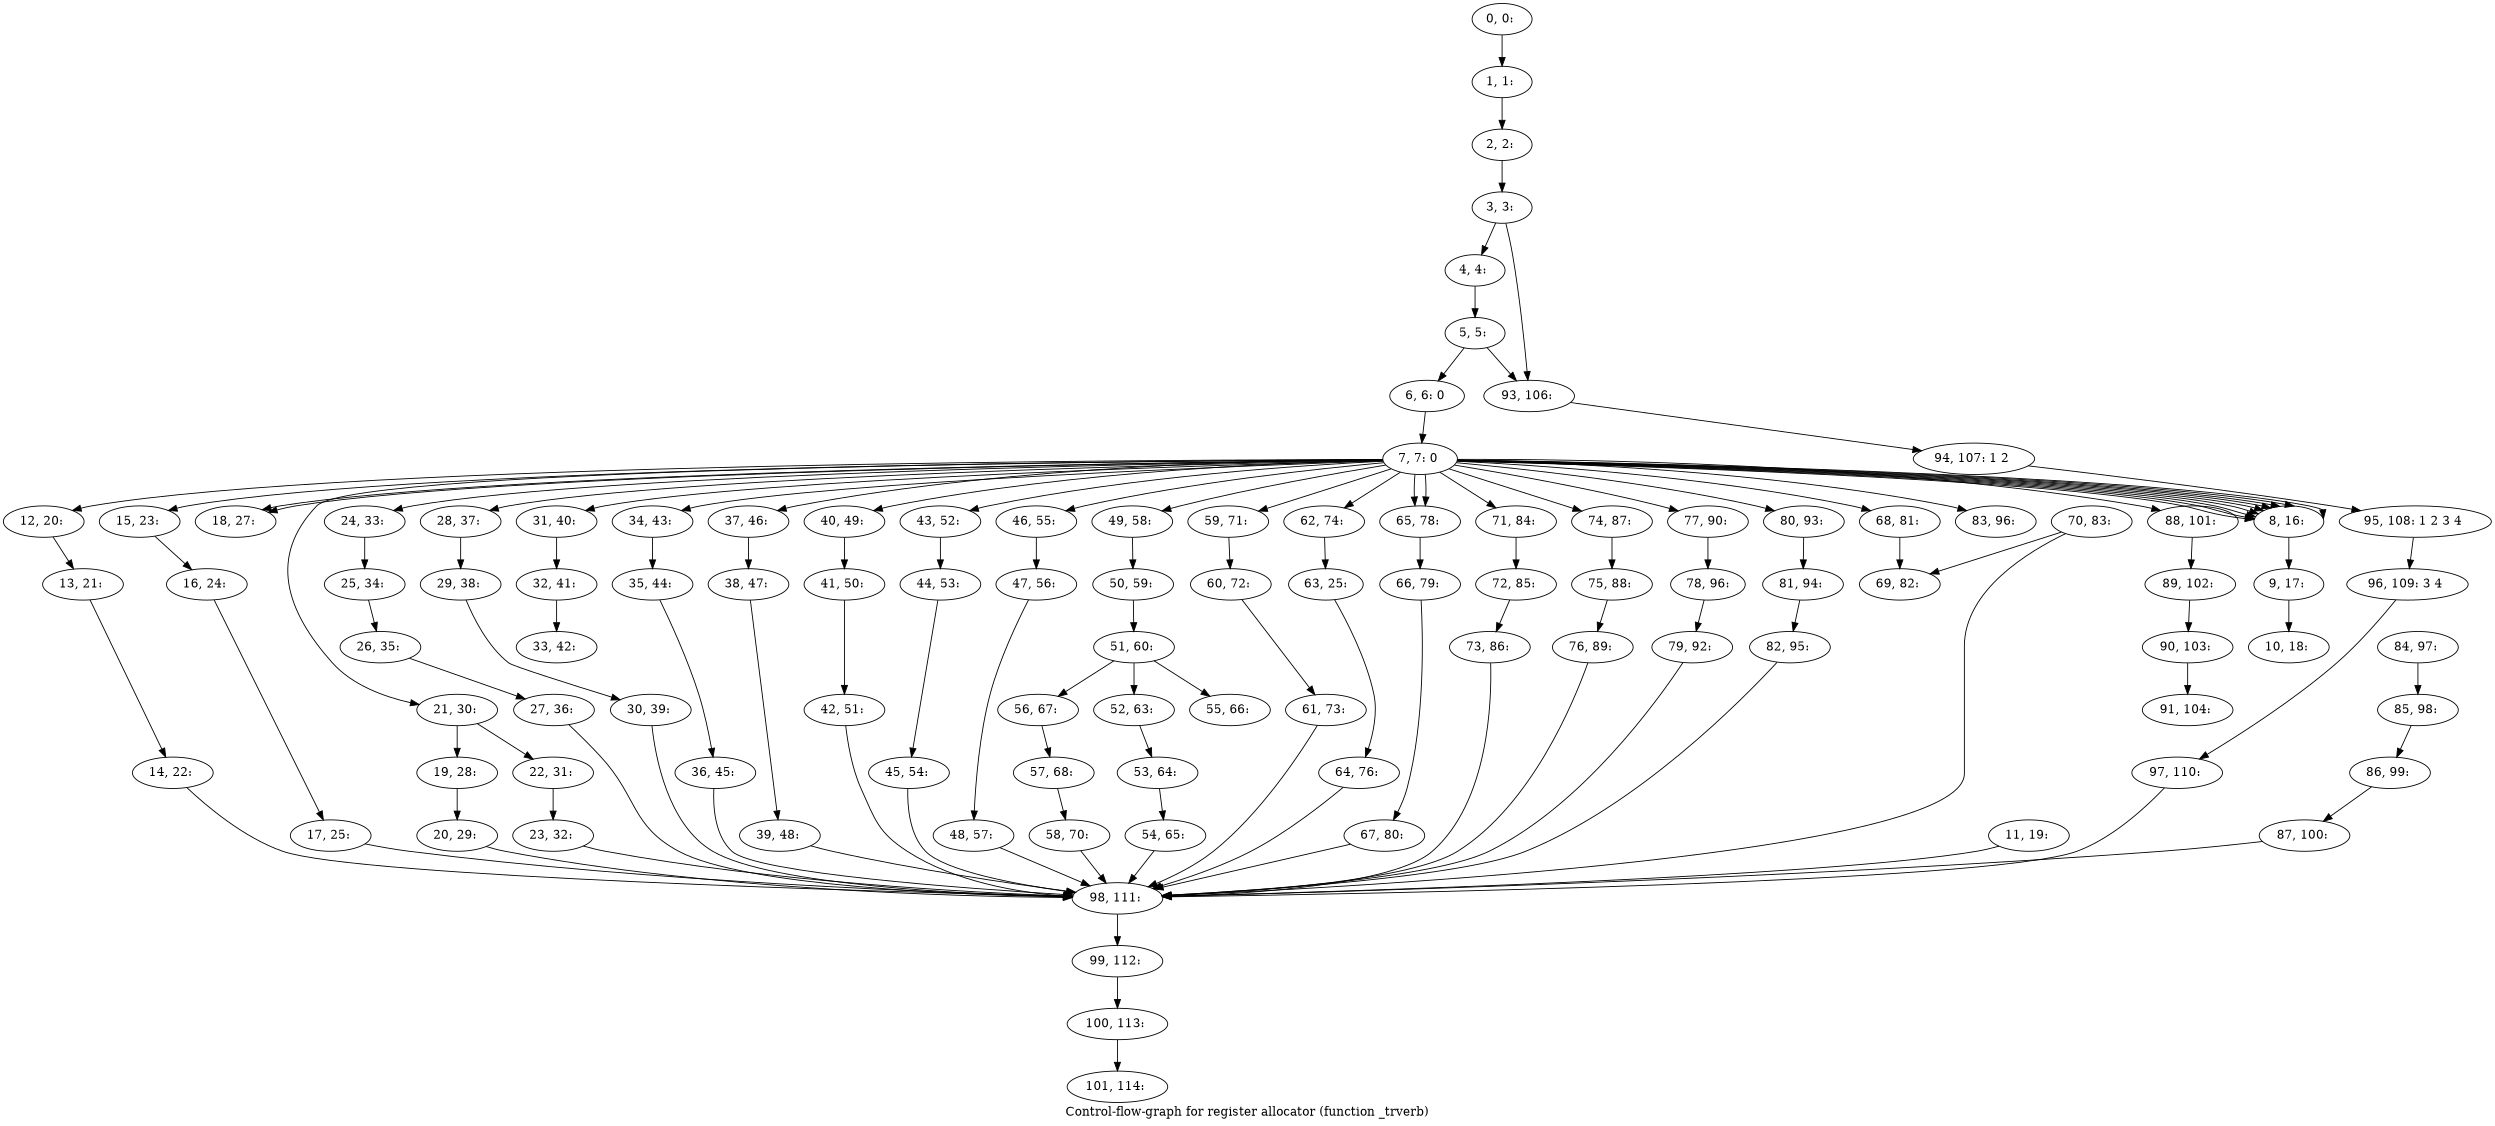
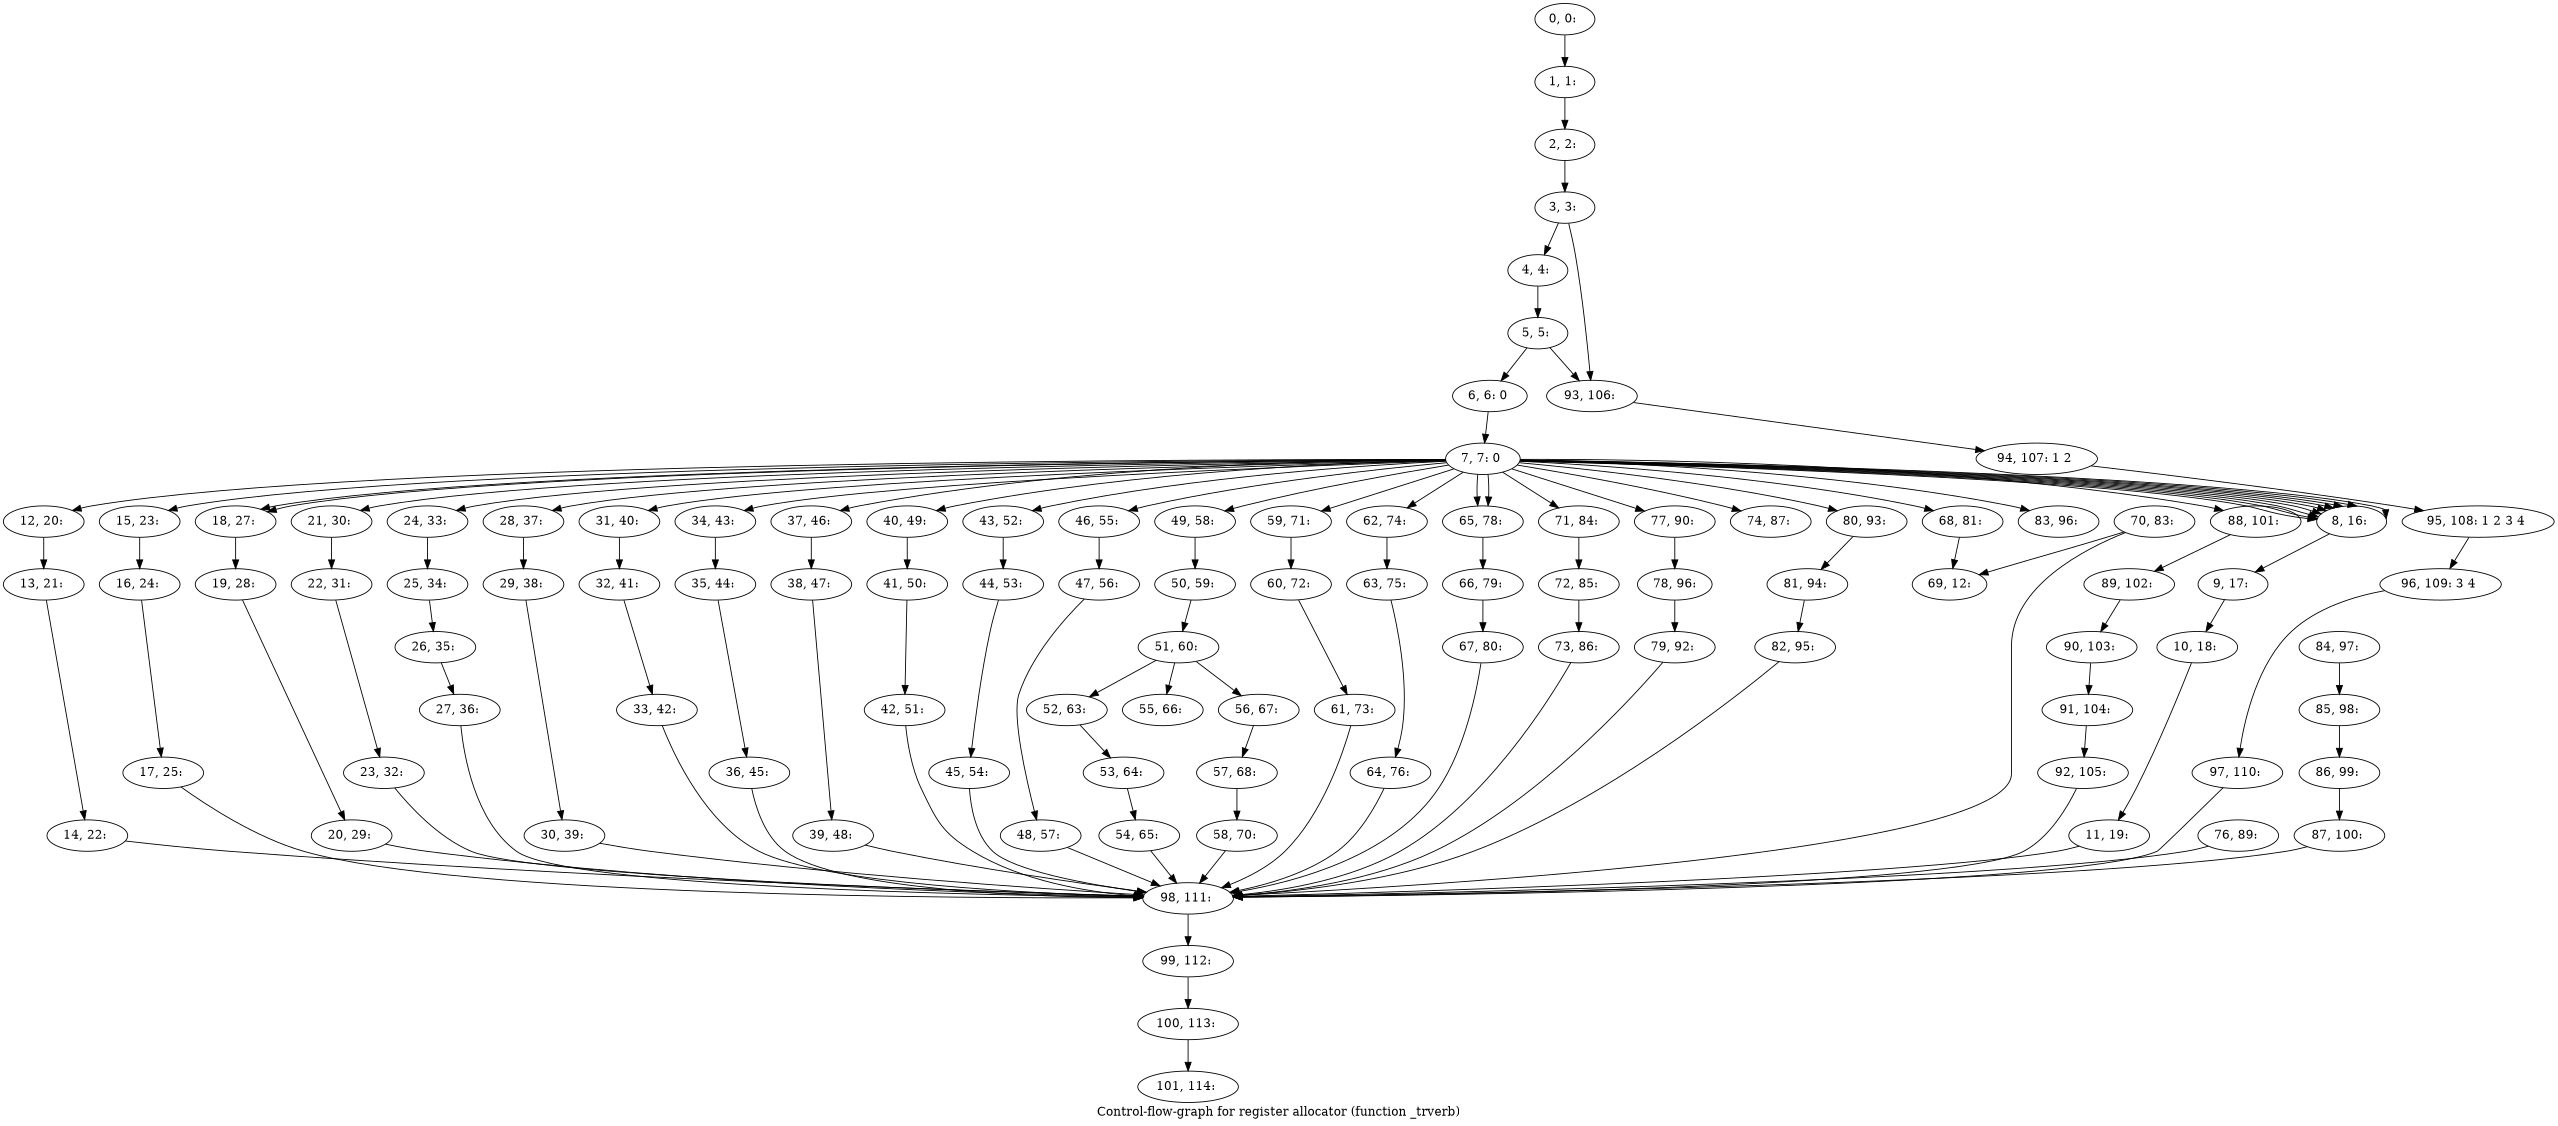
  digraph {
    label="Control-flow-graph for register allocator (function _trverb)"
    n1 [label="0, 0: "]
    n2 [label="1, 1: "]
    n3 [label="2, 2: "]
    n4 [label="3, 3: "]
    n5 [label="4, 4: "]
    n6 [label="93, 106: "]
    n7 [label="5, 5: "]
    n8 [label="94, 107: 1 2 "]
    n9 [label="6, 6: 0 "]
    n10 [label="7, 7: 0 "]
    n11 [label="8, 16: "]
    n12 [label="12, 20: "]
    n13 [label="15, 23: "]
    n14 [label="18, 27: "]
    n15 [label="21, 30: "]
    n16 [label="24, 33: "]
    n17 [label="28, 37: "]
    n18 [label="31, 40: "]
    n19 [label="34, 43: "]
    n20 [label="37, 46: "]
    n21 [label="40, 49: "]
    n22 [label="43, 52: "]
    n23 [label="46, 55: "]
    n24 [label="49, 58: "]
    n25 [label="59, 71: "]
    n26 [label="62, 74: "]
    n27 [label="65, 78: "]
    n28 [label="68, 81: "]
    n29 [label="71, 84: "]
    n30 [label="74, 87: "]
    n31 [label="77, 90: "]
    n32 [label="80, 93: "]
    n33 [label="83, 96: "]
    n34 [label="88, 101: "]
    n35 [label="9, 17: "]
    n36 [label="13, 21: "]
    n37 [label="16, 24: "]
    n38 [label="19, 28: "]
    n39 [label="22, 31: "]
    n40 [label="25, 34: "]
    n41 [label="29, 38: "]
    n42 [label="32, 41: "]
    n43 [label="35, 44: "]
    n44 [label="38, 47: "]
    n45 [label="41, 50: "]
    n46 [label="44, 53: "]
    n47 [label="47, 56: "]
    n48 [label="50, 59: "]
    n49 [label="60, 72: "]
-   n50 [label="63, 25:"]
+   n50 [label="63, 75: "]
    n51 [label="66, 79: "]
-   n52 [label="69, 82: "]
+   n52 [label="69, 12:"]
    n53 [label="72, 85: "]
-   n54 [label="75, 88: "]
    n55 [label="78, 96:"]
    n56 [label="81, 94: "]
    n57 [label="89, 102: "]
    n58 [label="10, 18: "]
    n59 [label="11, 19: "]
    n60 [label="98, 111: "]
    n61 [label="99, 112: "]
    n62 [label="14, 22: "]
    n63 [label="17, 25: "]
    n64 [label="20, 29: "]
    n65 [label="23, 32: "]
    n66 [label="26, 35: "]
    n67 [label="27, 36: "]
    n68 [label="30, 39: "]
    n69 [label="33, 42: "]
    n70 [label="36, 45: "]
    n71 [label="39, 48: "]
    n72 [label="42, 51: "]
    n73 [label="45, 54: "]
    n74 [label="48, 57: "]
    n75 [label="51, 60: "]
    n76 [label="52, 63: "]
    n77 [label="55, 66: "]
    n78 [label="56, 67: "]
    n79 [label="53, 64: "]
    n80 [label="54, 65: "]
    n81 [label="57, 68: "]
    n82 [label="58, 70: "]
    n83 [label="61, 73: "]
    n84 [label="64, 76: "]
    n85 [label="67, 80: "]
    n86 [label="70, 83: "]
    n87 [label="73, 86: "]
    n88 [label="76, 89: "]
    n89 [label="79, 92: "]
    n90 [label="82, 95: "]
    n91 [label="84, 97: "]
    n92 [label="85, 98: "]
    n93 [label="86, 99: "]
    n94 [label="87, 100: "]
    n95 [label="90, 103: "]
    n96 [label="91, 104: "]
+   n97 [label="92, 105: "]
    n98 [label="95, 108: 1 2 3 4 "]
    n99 [label="96, 109: 3 4 "]
    n100 [label="97, 110: "]
    n101 [label="100, 113: "]
    n102 [label="101, 114: "]
    n1 -> n2
    n2 -> n3
    n3 -> n4
    n4 -> n5
    n4 -> n6
    n5 -> n7
    n6 -> n8
    n7 -> n6
    n7 -> n9
    n8 -> n98
    n9 -> n10
    n10 -> n11
    n10 -> n11
    n10 -> n11
    n10 -> n11
    n10 -> n11
    n10 -> n11
    n10 -> n11
    n10 -> n11
    n10 -> n11
    n10 -> n12
    n10 -> n13
    n10 -> n14
    n10 -> n14
    n10 -> n15
    n10 -> n16
    n10 -> n17
    n10 -> n18
    n10 -> n19
    n10 -> n20
    n10 -> n21
    n10 -> n22
    n10 -> n23
    n10 -> n24
    n10 -> n25
    n10 -> n26
    n10 -> n27
    n10 -> n27
    n10 -> n28
    n10 -> n29
    n10 -> n30
    n10 -> n31
    n10 -> n32
    n10 -> n33
    n10 -> n34
    n11 -> n35
    n12 -> n36
    n13 -> n37
-   n15 -> n38
+   n14 -> n38
    n15 -> n39
    n16 -> n40
    n17 -> n41
    n18 -> n42
    n19 -> n43
    n20 -> n44
    n21 -> n45
    n22 -> n46
    n23 -> n47
    n24 -> n48
    n25 -> n49
    n26 -> n50
    n27 -> n51
    n28 -> n52
    n29 -> n53
-   n30 -> n54
    n31 -> n55
    n32 -> n56
    n34 -> n57
    n35 -> n58
    n36 -> n62
    n37 -> n63
    n38 -> n64
    n39 -> n65
    n40 -> n66
    n41 -> n68
    n42 -> n69
    n43 -> n70
    n44 -> n71
    n45 -> n72
    n46 -> n73
    n47 -> n74
    n48 -> n75
    n49 -> n83
    n50 -> n84
    n51 -> n85
    n53 -> n87
-   n54 -> n88
    n55 -> n89
    n56 -> n90
    n57 -> n95
+   n58 -> n59
    n59 -> n60
    n60 -> n61
    n61 -> n101
    n62 -> n60
    n63 -> n60
    n64 -> n60
    n65 -> n60
    n66 -> n67
    n67 -> n60
    n68 -> n60
+   n69 -> n60
    n70 -> n60
    n71 -> n60
    n72 -> n60
    n73 -> n60
    n74 -> n60
    n75 -> n76
    n75 -> n77
    n75 -> n78
    n76 -> n79
    n78 -> n81
    n79 -> n80
    n80 -> n60
    n81 -> n82
    n82 -> n60
    n83 -> n60
    n84 -> n60
    n85 -> n60
    n86 -> n52
    n86 -> n60
    n87 -> n60
    n88 -> n60
    n89 -> n60
    n90 -> n60
    n91 -> n92
    n92 -> n93
    n93 -> n94
    n94 -> n60
    n95 -> n96
+   n96 -> n97
+   n97 -> n60
    n98 -> n99
    n99 -> n100
    n100 -> n60
    n101 -> n102
  }
